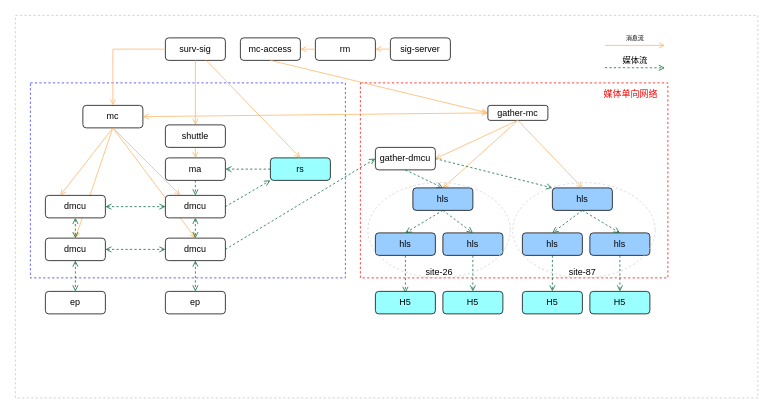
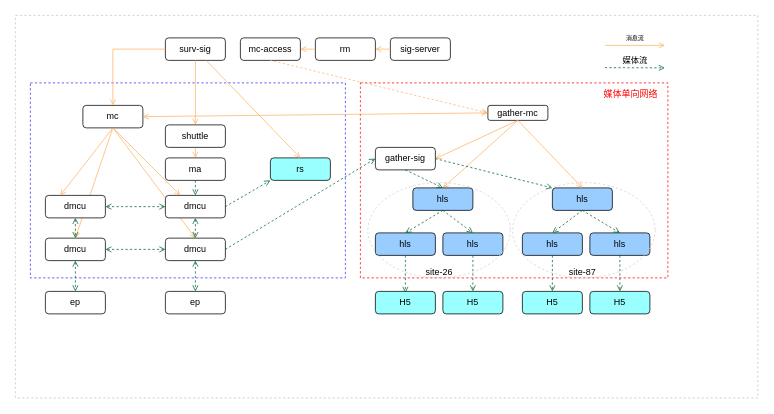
  <mxCell id="0" />
  <mxCell id="1" parent="0" />
  <mxCell id="2" value="" style="rounded=0;whiteSpace=wrap;html=1;dashed=1;fontSize=11;strokeColor=#C4C4C4;" parent="1" vertex="1"><mxGeometry x="20" y="20" width="990" height="510" as="geometry" /></mxCell>
  <mxCell id="3" value="" style="rounded=0;whiteSpace=wrap;html=1;dashed=1;shadow=0;strokeWidth=1;perimeterSpacing=0;strokeColor=#FF0000;" parent="1" vertex="1"><mxGeometry x="480" y="110" width="410" height="260" as="geometry" /></mxCell>
  <mxCell id="4" value="" style="rounded=0;whiteSpace=wrap;html=1;dashed=1;shadow=0;strokeWidth=1;perimeterSpacing=0;fontColor=#3333FF;strokeColor=#3333ff;" parent="1" vertex="1"><mxGeometry x="40" y="110" width="420" height="260" as="geometry" /></mxCell>
  <mxCell id="5" value="" style="endArrow=none;html=1;rounded=0;strokeColor=#FFB366;startArrow=open;startFill=0;endFill=0;entryX=0.5;entryY=1;entryDx=0;entryDy=0;exitX=0.5;exitY=0;exitDx=0;exitDy=0;" parent="1" source="32" target="34" edge="1"><mxGeometry width="50" height="50" relative="1" as="geometry"><mxPoint x="180" y="170" as="sourcePoint" /><mxPoint x="220" y="90" as="targetPoint" /></mxGeometry></mxCell>
  <mxCell id="6" value="" style="endArrow=none;html=1;rounded=0;strokeColor=#FFB366;startArrow=open;startFill=0;endFill=0;entryX=0.5;entryY=1;entryDx=0;entryDy=0;exitX=0.5;exitY=0;exitDx=0;exitDy=0;" parent="1" source="33" target="34" edge="1"><mxGeometry width="50" height="50" relative="1" as="geometry"><mxPoint x="220" y="300" as="sourcePoint" /><mxPoint x="160" y="250" as="targetPoint" /></mxGeometry></mxCell>
  <mxCell id="7" value="" style="endArrow=none;html=1;rounded=0;strokeColor=#FFB366;startArrow=open;startFill=0;endFill=0;entryX=0.5;entryY=1;entryDx=0;entryDy=0;exitX=0.5;exitY=0;exitDx=0;exitDy=0;" parent="1" source="13" target="8" edge="1"><mxGeometry width="50" height="50" relative="1" as="geometry"><mxPoint x="590" y="280" as="sourcePoint" /><mxPoint x="600" y="200" as="targetPoint" /></mxGeometry></mxCell>
  <mxCell id="8" value="gather-mc" style="rounded=1;whiteSpace=wrap;html=1;" parent="1" vertex="1"><mxGeometry x="650" y="140" width="80" height="20" as="geometry" /></mxCell>
- <mxCell id="9" value="gather-dmcu" style="rounded=1;whiteSpace=wrap;html=1;" parent="1" vertex="1"><mxGeometry x="500" y="196" width="80" height="30" as="geometry" /></mxCell>
+ <mxCell id="9" value="gather-sig" style="rounded=1;whiteSpace=wrap;html=1;" parent="1" vertex="1"><mxGeometry x="500" y="196" width="80" height="30" as="geometry" /></mxCell>
  <mxCell id="10" value="媒体单向网络" style="text;html=1;resizable=0;autosize=1;align=center;verticalAlign=middle;points=[];fillColor=none;strokeColor=none;rounded=0;shadow=0;dashed=1;fontColor=#ff0000;" parent="1" vertex="1"><mxGeometry x="790" y="110" width="100" height="30" as="geometry" /></mxCell>
  <mxCell id="11" value="媒体流" style="endArrow=open;startArrow=none;html=1;exitX=1;exitY=0.5;exitDx=0;exitDy=0;rounded=0;endFill=0;startFill=0;dashed=1;strokeColor=#006633;" parent="1" edge="1"><mxGeometry x="-0.001" y="10" width="50" height="50" relative="1" as="geometry"><mxPoint x="806" y="89.71" as="sourcePoint" /><mxPoint x="886" y="90" as="targetPoint" /><mxPoint as="offset" /></mxGeometry></mxCell>
  <mxCell id="12" value="消息流" style="endArrow=open;html=1;rounded=0;strokeColor=#FFB366;startArrow=none;startFill=0;exitX=1;exitY=0.5;exitDx=0;exitDy=0;endFill=0;fontSize=8;" parent="1" edge="1"><mxGeometry y="10" width="50" height="50" relative="1" as="geometry"><mxPoint x="806" y="60" as="sourcePoint" /><mxPoint x="886" y="60" as="targetPoint" /><mxPoint as="offset" /></mxGeometry></mxCell>
  <mxCell id="13" value="hls" style="rounded=1;whiteSpace=wrap;html=1;fillColor=#99CCFF;" parent="1" vertex="1"><mxGeometry x="550" y="250" width="80" height="30" as="geometry" /></mxCell>
  <mxCell id="14" value="hls" style="rounded=1;whiteSpace=wrap;html=1;fillColor=#99CCFF;" parent="1" vertex="1"><mxGeometry x="500" y="310" width="80" height="30" as="geometry" /></mxCell>
  <mxCell id="15" value="hls" style="rounded=1;whiteSpace=wrap;html=1;fillColor=#99CCFF;" parent="1" vertex="1"><mxGeometry x="590" y="310" width="80" height="30" as="geometry" /></mxCell>
  <mxCell id="16" value="" style="endArrow=open;startArrow=none;html=1;entryX=0.5;entryY=0;entryDx=0;entryDy=0;rounded=0;endFill=0;startFill=0;dashed=1;strokeColor=#006633;exitX=0.5;exitY=1;exitDx=0;exitDy=0;" parent="1" source="13" target="15" edge="1"><mxGeometry width="50" height="50" relative="1" as="geometry"><mxPoint x="720" y="310" as="sourcePoint" /><mxPoint x="740" y="340" as="targetPoint" /></mxGeometry></mxCell>
  <mxCell id="17" value="H5" style="rounded=1;whiteSpace=wrap;html=1;fillColor=#99FFFF;" parent="1" vertex="1"><mxGeometry x="696" y="388" width="80" height="30" as="geometry" /></mxCell>
  <mxCell id="18" value="H5" style="rounded=1;whiteSpace=wrap;html=1;fillColor=#99FFFF;" parent="1" vertex="1"><mxGeometry x="786" y="388" width="80" height="30" as="geometry" /></mxCell>
  <mxCell id="19" value="" style="endArrow=open;startArrow=none;html=1;rounded=0;endFill=0;startFill=0;dashed=1;strokeColor=#006633;exitX=0.5;exitY=1;exitDx=0;exitDy=0;entryX=0.5;entryY=0;entryDx=0;entryDy=0;" parent="1" source="48" target="17" edge="1"><mxGeometry width="50" height="50" relative="1" as="geometry"><mxPoint x="739.66" y="360" as="sourcePoint" /><mxPoint x="739.66" y="384" as="targetPoint" /></mxGeometry></mxCell>
  <mxCell id="20" value="" style="endArrow=open;startArrow=none;html=1;rounded=0;endFill=0;startFill=0;dashed=1;strokeColor=#006633;exitX=0.5;exitY=1;exitDx=0;exitDy=0;entryX=0.5;entryY=0;entryDx=0;entryDy=0;" parent="1" source="49" target="18" edge="1"><mxGeometry width="50" height="50" relative="1" as="geometry"><mxPoint x="839.66" y="360" as="sourcePoint" /><mxPoint x="810" y="390" as="targetPoint" /></mxGeometry></mxCell>
  <mxCell id="21" value="" style="endArrow=none;html=1;rounded=0;strokeColor=#FFB366;startArrow=open;startFill=0;exitX=1;exitY=0.5;exitDx=0;exitDy=0;endFill=0;entryX=0.5;entryY=1;entryDx=0;entryDy=0;" parent="1" source="9" target="8" edge="1"><mxGeometry width="50" height="50" relative="1" as="geometry"><mxPoint x="660" y="220" as="sourcePoint" /><mxPoint x="510" y="180" as="targetPoint" /></mxGeometry></mxCell>
  <mxCell id="22" value="dmcu" style="rounded=1;whiteSpace=wrap;html=1;" parent="1" vertex="1"><mxGeometry x="60" y="260" width="80" height="30" as="geometry" /></mxCell>
  <mxCell id="23" value="ma" style="rounded=1;whiteSpace=wrap;html=1;" parent="1" vertex="1"><mxGeometry x="220" y="210" width="80" height="30" as="geometry" /></mxCell>
  <mxCell id="24" value="sig-server" style="rounded=1;whiteSpace=wrap;html=1;" parent="1" vertex="1"><mxGeometry x="520" y="50" width="80" height="30" as="geometry" /></mxCell>
  <mxCell id="25" value="rm" style="rounded=1;whiteSpace=wrap;html=1;" parent="1" vertex="1"><mxGeometry x="420" y="50" width="80" height="30" as="geometry" /></mxCell>
  <mxCell id="26" value="rs" style="rounded=1;whiteSpace=wrap;html=1;fillColor=#99ffff;" parent="1" vertex="1"><mxGeometry x="360" y="210" width="80" height="30" as="geometry" /></mxCell>
  <mxCell id="27" value="mc-access" style="rounded=1;whiteSpace=wrap;html=1;" parent="1" vertex="1"><mxGeometry x="320" y="50" width="80" height="30" as="geometry" /></mxCell>
  <mxCell id="28" value="surv-sig" style="rounded=1;whiteSpace=wrap;html=1;" parent="1" vertex="1"><mxGeometry x="220" y="50" width="80" height="30" as="geometry" /></mxCell>
  <mxCell id="29" value="" style="endArrow=none;html=1;rounded=0;strokeColor=#FFB366;startArrow=open;startFill=0;endFill=0;entryX=0;entryY=0.5;entryDx=0;entryDy=0;exitX=1;exitY=0.5;exitDx=0;exitDy=0;" parent="1" source="25" target="24" edge="1"><mxGeometry width="50" height="50" relative="1" as="geometry"><mxPoint x="610" y="220" as="sourcePoint" /><mxPoint x="610" y="90" as="targetPoint" /></mxGeometry></mxCell>
  <mxCell id="30" value="" style="endArrow=none;html=1;rounded=0;strokeColor=#FFB366;startArrow=open;startFill=0;endFill=0;entryX=0;entryY=0.5;entryDx=0;entryDy=0;exitX=1;exitY=0.5;exitDx=0;exitDy=0;" parent="1" source="27" target="25" edge="1"><mxGeometry width="50" height="50" relative="1" as="geometry"><mxPoint x="400" y="40" as="sourcePoint" /><mxPoint x="420" y="40" as="targetPoint" /></mxGeometry></mxCell>
  <mxCell id="31" value="" style="endArrow=open;html=1;strokeColor=#FFB366;startArrow=open;startFill=0;endFill=0;entryX=0;entryY=0.5;entryDx=0;entryDy=0;exitX=1;exitY=0.5;exitDx=0;exitDy=0;strokeWidth=1;rounded=1;" parent="1" source="34" target="8" edge="1"><mxGeometry width="50" height="50" relative="1" as="geometry"><mxPoint x="150" y="120" as="sourcePoint" /><mxPoint x="420" y="90" as="targetPoint" /><Array as="points" /></mxGeometry></mxCell>
  <mxCell id="32" value="dmcu" style="rounded=1;whiteSpace=wrap;html=1;" parent="1" vertex="1"><mxGeometry x="60" y="317" width="80" height="30" as="geometry" /></mxCell>
  <mxCell id="33" value="dmcu" style="rounded=1;whiteSpace=wrap;html=1;" parent="1" vertex="1"><mxGeometry x="220" y="317" width="80" height="30" as="geometry" /></mxCell>
  <mxCell id="34" value="mc" style="rounded=1;whiteSpace=wrap;html=1;" parent="1" vertex="1"><mxGeometry x="110" y="140" width="80" height="30" as="geometry" /></mxCell>
  <mxCell id="35" value="" style="endArrow=none;html=1;rounded=0;strokeColor=#FFB366;startArrow=open;startFill=0;endFill=0;entryX=0.5;entryY=1;entryDx=0;entryDy=0;exitX=0.5;exitY=0;exitDx=0;exitDy=0;" parent="1" source="61" target="28" edge="1"><mxGeometry width="50" height="50" relative="1" as="geometry"><mxPoint x="300" y="90" as="sourcePoint" /><mxPoint x="320" y="90" as="targetPoint" /></mxGeometry></mxCell>
- <mxCell id="36" value="" style="endArrow=open;startArrow=none;html=1;exitX=0;exitY=0.5;exitDx=0;exitDy=0;entryX=1;entryY=0.5;entryDx=0;entryDy=0;rounded=0;endFill=0;startFill=0;dashed=1;strokeColor=#006633;" parent="1" source="26" target="23" edge="1"><mxGeometry width="50" height="50" relative="1" as="geometry"><mxPoint x="410" y="285" as="sourcePoint" /><mxPoint x="310" y="305" as="targetPoint" /></mxGeometry></mxCell>
  <mxCell id="37" value="" style="endArrow=open;startArrow=none;html=1;exitX=0.5;exitY=1;exitDx=0;exitDy=0;entryX=0.5;entryY=0;entryDx=0;entryDy=0;rounded=0;endFill=0;startFill=0;dashed=1;strokeColor=#006633;" parent="1" source="23" target="40" edge="1"><mxGeometry width="50" height="50" relative="1" as="geometry"><mxPoint x="390" y="310" as="sourcePoint" /><mxPoint x="290" y="330" as="targetPoint" /></mxGeometry></mxCell>
  <mxCell id="38" value="" style="endArrow=open;startArrow=none;html=1;entryX=0;entryY=1;entryDx=0;entryDy=0;rounded=0;endFill=0;startFill=0;dashed=1;strokeColor=#006633;exitX=1;exitY=0.5;exitDx=0;exitDy=0;" parent="1" source="40" target="26" edge="1"><mxGeometry width="50" height="50" relative="1" as="geometry"><mxPoint x="390" y="310" as="sourcePoint" /><mxPoint x="300" y="330" as="targetPoint" /><Array as="points" /></mxGeometry></mxCell>
  <mxCell id="39" value="" style="endArrow=open;startArrow=open;html=1;exitX=0;exitY=0.5;exitDx=0;exitDy=0;entryX=1;entryY=0.5;entryDx=0;entryDy=0;rounded=0;endFill=0;startFill=0;dashed=1;strokeColor=#006633;" parent="1" source="40" target="22" edge="1"><mxGeometry width="50" height="50" relative="1" as="geometry"><mxPoint x="230" y="280" as="sourcePoint" /><mxPoint x="130" y="300" as="targetPoint" /></mxGeometry></mxCell>
  <mxCell id="40" value="dmcu" style="rounded=1;whiteSpace=wrap;html=1;" parent="1" vertex="1"><mxGeometry x="220" y="260" width="80" height="30" as="geometry" /></mxCell>
  <mxCell id="41" value="" style="endArrow=open;startArrow=open;html=1;exitX=0;exitY=0.5;exitDx=0;exitDy=0;entryX=1;entryY=0.5;entryDx=0;entryDy=0;rounded=0;endFill=0;startFill=0;dashed=1;strokeColor=#006633;" parent="1" source="33" target="32" edge="1"><mxGeometry width="50" height="50" relative="1" as="geometry"><mxPoint x="160" y="388" as="sourcePoint" /><mxPoint x="60" y="408" as="targetPoint" /></mxGeometry></mxCell>
  <mxCell id="42" value="" style="endArrow=open;startArrow=open;html=1;exitX=0.5;exitY=1;exitDx=0;exitDy=0;entryX=0.5;entryY=0;entryDx=0;entryDy=0;rounded=0;endFill=0;startFill=0;dashed=1;strokeColor=#006633;" parent="1" source="22" target="32" edge="1"><mxGeometry width="50" height="50" relative="1" as="geometry"><mxPoint x="100" y="400" as="sourcePoint" /><mxPoint x="0" y="420" as="targetPoint" /></mxGeometry></mxCell>
  <mxCell id="43" value="" style="endArrow=open;startArrow=open;html=1;exitX=0.5;exitY=1;exitDx=0;exitDy=0;entryX=0.5;entryY=0;entryDx=0;entryDy=0;rounded=0;endFill=0;startFill=0;dashed=1;strokeColor=#006633;" parent="1" source="40" target="33" edge="1"><mxGeometry width="50" height="50" relative="1" as="geometry"><mxPoint x="290" y="418" as="sourcePoint" /><mxPoint x="190" y="438" as="targetPoint" /></mxGeometry></mxCell>
  <mxCell id="44" value="" style="endArrow=none;html=1;rounded=0;strokeColor=#FFB366;startArrow=open;startFill=0;endFill=0;entryX=0.5;entryY=1;entryDx=0;entryDy=0;exitX=0.25;exitY=0;exitDx=0;exitDy=0;" parent="1" source="40" target="34" edge="1"><mxGeometry width="50" height="50" relative="1" as="geometry"><mxPoint x="270" y="310" as="sourcePoint" /><mxPoint x="160" y="180" as="targetPoint" /></mxGeometry></mxCell>
  <mxCell id="45" value="" style="endArrow=none;html=1;rounded=0;strokeColor=#FFB366;startArrow=open;startFill=0;endFill=0;entryX=0.5;entryY=1;entryDx=0;entryDy=0;exitX=0.25;exitY=0;exitDx=0;exitDy=0;" parent="1" source="22" target="34" edge="1"><mxGeometry width="50" height="50" relative="1" as="geometry"><mxPoint x="110" y="310" as="sourcePoint" /><mxPoint x="160" y="180" as="targetPoint" /></mxGeometry></mxCell>
  <mxCell id="46" value="" style="endArrow=open;startArrow=none;html=1;entryX=0;entryY=0.5;entryDx=0;entryDy=0;rounded=0;endFill=0;startFill=0;dashed=1;strokeColor=#006633;exitX=1;exitY=0.5;exitDx=0;exitDy=0;" parent="1" source="33" target="9" edge="1"><mxGeometry width="50" height="50" relative="1" as="geometry"><mxPoint x="310" y="265" as="sourcePoint" /><mxPoint x="410" y="220" as="targetPoint" /><Array as="points" /></mxGeometry></mxCell>
  <mxCell id="47" value="hls" style="rounded=1;whiteSpace=wrap;html=1;fillColor=#99CCFF;" parent="1" vertex="1"><mxGeometry x="736" y="250" width="80" height="30" as="geometry" /></mxCell>
  <mxCell id="48" value="hls" style="rounded=1;whiteSpace=wrap;html=1;fillColor=#99CCFF;" parent="1" vertex="1"><mxGeometry x="696" y="310" width="80" height="30" as="geometry" /></mxCell>
  <mxCell id="49" value="hls" style="rounded=1;whiteSpace=wrap;html=1;fillColor=#99CCFF;" parent="1" vertex="1"><mxGeometry x="786" y="310" width="80" height="30" as="geometry" /></mxCell>
  <mxCell id="50" value="" style="endArrow=open;startArrow=none;html=1;exitX=0.5;exitY=1;exitDx=0;exitDy=0;entryX=0.5;entryY=0;entryDx=0;entryDy=0;rounded=0;endFill=0;startFill=0;dashed=1;strokeColor=#006633;" parent="1" source="9" target="13" edge="1"><mxGeometry width="50" height="50" relative="1" as="geometry"><mxPoint x="550" y="220" as="sourcePoint" /><mxPoint x="550" y="310" as="targetPoint" /></mxGeometry></mxCell>
  <mxCell id="51" value="" style="endArrow=open;startArrow=none;html=1;exitX=1;exitY=0.5;exitDx=0;exitDy=0;entryX=0;entryY=0;entryDx=0;entryDy=0;rounded=0;endFill=0;startFill=0;dashed=1;strokeColor=#006633;" parent="1" source="9" target="47" edge="1"><mxGeometry width="50" height="50" relative="1" as="geometry"><mxPoint x="610" y="200" as="sourcePoint" /><mxPoint x="670" y="230" as="targetPoint" /></mxGeometry></mxCell>
  <mxCell id="52" value="" style="endArrow=open;startArrow=none;html=1;entryX=0.5;entryY=0;entryDx=0;entryDy=0;rounded=0;endFill=0;startFill=0;dashed=1;strokeColor=#006633;exitX=0.5;exitY=1;exitDx=0;exitDy=0;" parent="1" source="13" target="14" edge="1"><mxGeometry width="50" height="50" relative="1" as="geometry"><mxPoint x="690" y="280" as="sourcePoint" /><mxPoint x="730" y="310" as="targetPoint" /></mxGeometry></mxCell>
  <mxCell id="53" value="" style="endArrow=open;startArrow=none;html=1;entryX=0.5;entryY=0;entryDx=0;entryDy=0;rounded=0;endFill=0;startFill=0;dashed=1;strokeColor=#006633;exitX=0.5;exitY=1;exitDx=0;exitDy=0;" parent="1" source="47" target="48" edge="1"><mxGeometry width="50" height="50" relative="1" as="geometry"><mxPoint x="760" y="260" as="sourcePoint" /><mxPoint x="800" y="290" as="targetPoint" /></mxGeometry></mxCell>
  <mxCell id="54" value="" style="endArrow=open;startArrow=none;html=1;entryX=0.5;entryY=0;entryDx=0;entryDy=0;rounded=0;endFill=0;startFill=0;dashed=1;strokeColor=#006633;exitX=0.5;exitY=1;exitDx=0;exitDy=0;" parent="1" source="47" target="49" edge="1"><mxGeometry width="50" height="50" relative="1" as="geometry"><mxPoint x="830" y="270" as="sourcePoint" /><mxPoint x="870" y="300" as="targetPoint" /></mxGeometry></mxCell>
  <mxCell id="55" value="" style="endArrow=none;html=1;rounded=0;strokeColor=#FFB366;startArrow=open;startFill=0;endFill=0;entryX=0.5;entryY=1;entryDx=0;entryDy=0;exitX=0.5;exitY=0;exitDx=0;exitDy=0;" parent="1" source="47" target="8" edge="1"><mxGeometry width="50" height="50" relative="1" as="geometry"><mxPoint x="690" y="250" as="sourcePoint" /><mxPoint x="700" y="180" as="targetPoint" /></mxGeometry></mxCell>
  <mxCell id="56" value="ep" style="rounded=1;whiteSpace=wrap;html=1;" parent="1" vertex="1"><mxGeometry x="60" y="388" width="80" height="30" as="geometry" /></mxCell>
  <mxCell id="57" value="" style="endArrow=open;startArrow=open;html=1;exitX=0.5;exitY=1;exitDx=0;exitDy=0;entryX=0.5;entryY=0;entryDx=0;entryDy=0;rounded=0;endFill=0;startFill=0;dashed=1;strokeColor=#006633;" parent="1" source="32" target="56" edge="1"><mxGeometry width="50" height="50" relative="1" as="geometry"><mxPoint x="220" y="402.62" as="sourcePoint" /><mxPoint x="140" y="402.62" as="targetPoint" /></mxGeometry></mxCell>
  <mxCell id="58" value="" style="endArrow=none;html=1;rounded=0;strokeColor=#FFB366;startArrow=open;startFill=0;endFill=0;entryX=0.5;entryY=1;entryDx=0;entryDy=0;exitX=0.5;exitY=0;exitDx=0;exitDy=0;" parent="1" source="23" target="61" edge="1"><mxGeometry width="50" height="50" relative="1" as="geometry"><mxPoint x="280" y="100" as="sourcePoint" /><mxPoint x="310" y="100" as="targetPoint" /></mxGeometry></mxCell>
  <mxCell id="59" value="" style="endArrow=none;html=1;rounded=0;strokeColor=#FFB366;startArrow=open;startFill=0;endFill=0;exitX=0.5;exitY=0;exitDx=0;exitDy=0;" parent="1" source="26" target="28" edge="1"><mxGeometry width="50" height="50" relative="1" as="geometry"><mxPoint x="550" y="90" as="sourcePoint" /><mxPoint x="570" y="90" as="targetPoint" /></mxGeometry></mxCell>
  <mxCell id="60" value="" style="endArrow=none;html=1;rounded=0;strokeColor=#FFB366;startArrow=open;startFill=0;endFill=0;entryX=0;entryY=0.5;entryDx=0;entryDy=0;exitX=0.5;exitY=0;exitDx=0;exitDy=0;" parent="1" source="34" target="28" edge="1"><mxGeometry width="50" height="50" relative="1" as="geometry"><mxPoint x="450" y="90" as="sourcePoint" /><mxPoint x="470" y="90" as="targetPoint" /><Array as="points"><mxPoint x="150" y="65" /></Array></mxGeometry></mxCell>
  <mxCell id="61" value="shuttle" style="rounded=1;whiteSpace=wrap;html=1;" parent="1" vertex="1"><mxGeometry x="220" y="166" width="80" height="30" as="geometry" /></mxCell>
- <mxCell id="62" value="" style="endArrow=none;html=1;rounded=0;strokeColor=#FFB366;startArrow=open;startFill=0;endFill=0;entryX=0.5;entryY=1;entryDx=0;entryDy=0;exitX=0;exitY=0.5;exitDx=0;exitDy=0;" parent="1" source="8" target="27" edge="1"><mxGeometry width="50" height="50" relative="1" as="geometry"><mxPoint x="450" y="190" as="sourcePoint" /><mxPoint x="470" y="90" as="targetPoint" /></mxGeometry></mxCell>
+ <mxCell id="62" value="" style="endArrow=none;html=1;rounded=0;strokeColor=#FFB366;startArrow=open;startFill=0;endFill=0;entryX=0.5;entryY=1;entryDx=0;entryDy=0;exitX=0;exitY=0.5;exitDx=0;exitDy=0;dashed=1;" parent="1" source="8" target="27" edge="1"><mxGeometry width="50" height="50" relative="1" as="geometry"><mxPoint x="450" y="190" as="sourcePoint" /><mxPoint x="470" y="90" as="targetPoint" /></mxGeometry></mxCell>
  <mxCell id="63" value="ep" style="rounded=1;whiteSpace=wrap;html=1;" parent="1" vertex="1"><mxGeometry x="220" y="388" width="80" height="30" as="geometry" /></mxCell>
  <mxCell id="64" value="" style="endArrow=open;startArrow=open;html=1;exitX=0.5;exitY=1;exitDx=0;exitDy=0;entryX=0.5;entryY=0;entryDx=0;entryDy=0;rounded=0;endFill=0;startFill=0;dashed=1;strokeColor=#006633;" parent="1" source="33" target="63" edge="1"><mxGeometry width="50" height="50" relative="1" as="geometry"><mxPoint x="200" y="340" as="sourcePoint" /><mxPoint x="200" y="398" as="targetPoint" /></mxGeometry></mxCell>
  <mxCell id="65" value="H5" style="rounded=1;whiteSpace=wrap;html=1;fillColor=#99FFFF;" vertex="1" parent="1"><mxGeometry x="500" y="388" width="80" height="30" as="geometry" /></mxCell>
  <mxCell id="66" value="H5" style="rounded=1;whiteSpace=wrap;html=1;fillColor=#99FFFF;" vertex="1" parent="1"><mxGeometry x="590" y="388" width="80" height="30" as="geometry" /></mxCell>
  <mxCell id="67" value="" style="endArrow=open;startArrow=none;html=1;rounded=0;endFill=0;startFill=0;dashed=1;strokeColor=#006633;exitX=0.5;exitY=1;exitDx=0;exitDy=0;" edge="1" parent="1" source="14"><mxGeometry width="50" height="50" relative="1" as="geometry"><mxPoint x="539.72" y="350" as="sourcePoint" /><mxPoint x="540" y="390" as="targetPoint" /></mxGeometry></mxCell>
  <mxCell id="68" value="" style="endArrow=open;startArrow=none;html=1;rounded=0;endFill=0;startFill=0;dashed=1;strokeColor=#006633;exitX=0.5;exitY=1;exitDx=0;exitDy=0;entryX=0.5;entryY=0;entryDx=0;entryDy=0;" edge="1" parent="1" source="15" target="66"><mxGeometry width="50" height="50" relative="1" as="geometry"><mxPoint x="620" y="350" as="sourcePoint" /><mxPoint x="620" y="400" as="targetPoint" /></mxGeometry></mxCell>
  <mxCell id="69" value="" style="ellipse;whiteSpace=wrap;html=1;fillColor=none;strokeColor=#CFCFCF;dashed=1;" vertex="1" parent="1"><mxGeometry x="490" y="243" width="190" height="127" as="geometry" /></mxCell>
  <mxCell id="70" value="" style="ellipse;whiteSpace=wrap;html=1;fillColor=none;strokeColor=#CFCFCF;dashed=1;" vertex="1" parent="1"><mxGeometry x="683" y="243" width="190" height="127" as="geometry" /></mxCell>
  <mxCell id="71" value="site-26" style="text;html=1;resizable=0;autosize=1;align=center;verticalAlign=middle;points=[];fillColor=none;strokeColor=none;rounded=0;dashed=1;" vertex="1" parent="1"><mxGeometry x="555" y="347" width="60" height="30" as="geometry" /></mxCell>
  <mxCell id="72" value="site-87" style="text;html=1;resizable=0;autosize=1;align=center;verticalAlign=middle;points=[];fillColor=none;strokeColor=none;rounded=0;dashed=1;" vertex="1" parent="1"><mxGeometry x="746" y="347" width="60" height="30" as="geometry" /></mxCell>
